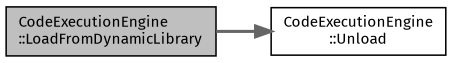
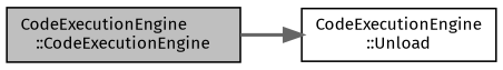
  digraph {
    rankdir=LR
    fontname="Fira Sans"
    node [color=black fontname="Fira Sans" fontsize=10 shape=record style=filled]
-   n1 [fillcolor=grey75 fontcolor=black height=0.2 label="CodeExecutionEngine\l::LoadFromDynamicLibrary" width=0.4]
+   n1 [fillcolor=grey75 fontcolor=black height=0.2 label="CodeExecutionEngine\l::CodeExecutionEngine" width=0.4]
    n2 [fillcolor=white height=0.2 label="CodeExecutionEngine\l::Unload" width=0.4]
    n1 -> n2 [color=gray40 fontname="Fira Sans" fontsize=10 labelfontname=Helvetica labelfontsize=10 style=bold]
  }
